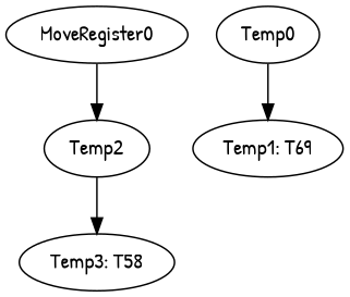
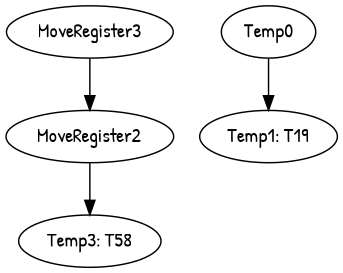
  digraph {
    fontname="Patrick Hand"
    ordering=out
    node [fontname="Patrick Hand"]
    edge [fontname="Patrick Hand"]
-   MoveRegister0
-   Temp2
+   MoveRegister0 [label=MoveRegister3]
+   Temp2 [label=MoveRegister2]
    Temp0
-   "Temp1: T69"
+   "Temp1: T69" [label="Temp1: T19"]
    n5 [label="Temp3: T58"]
    MoveRegister0 -> Temp2
    Temp2 -> n5
    Temp0 -> "Temp1: T69"
  }
